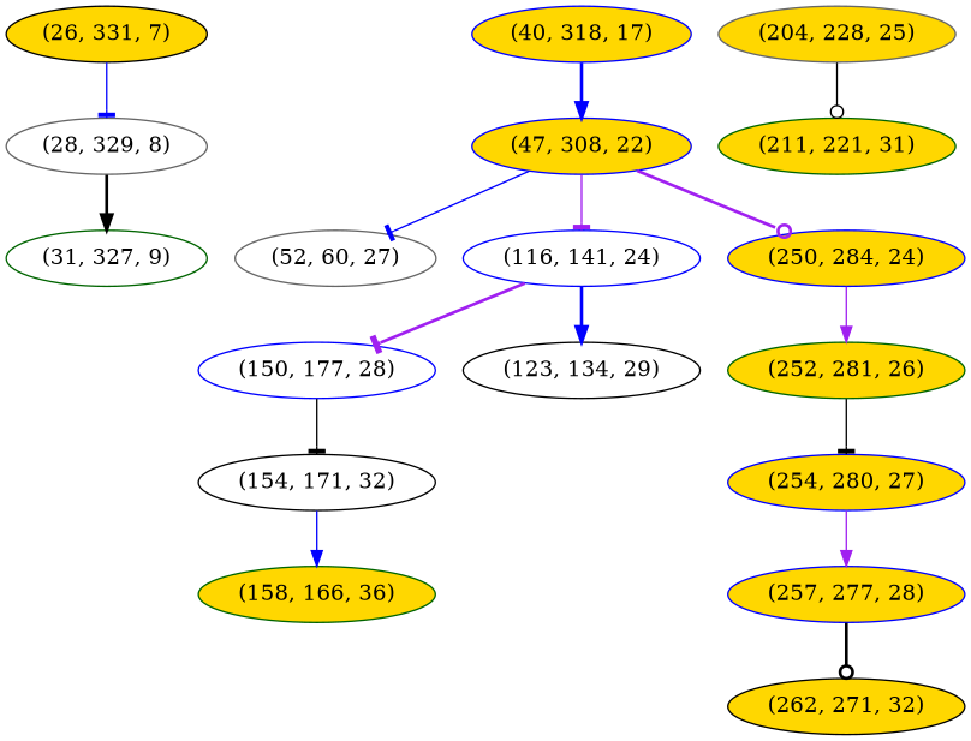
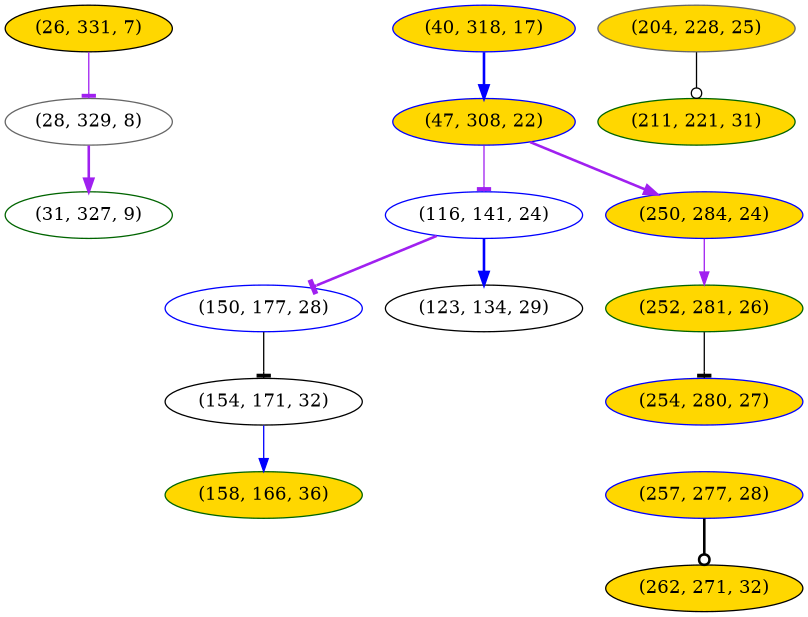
  digraph {
    node [color=blue fillcolor=gold style=filled]
    edge [arrowhead=normal color=purple style=solid]
    "(26, 331, 7)" [color=black]
    "(28, 329, 8)" [color=gray40 fillcolor=white]
    "(31, 327, 9)" [color=darkgreen fillcolor=white]
    "(40, 318, 17)"
    "(47, 308, 22)"
-   "(52, 60, 27)" [color=gray40 fillcolor=white]
    "(116, 141, 24)" [fillcolor=white]
    "(250, 284, 24)"
    "(150, 177, 28)" [fillcolor=white]
    "(123, 134, 29)" [color=black fillcolor=white]
    "(154, 171, 32)" [color=black fillcolor=white]
    "(204, 228, 25)" [color=gray40]
    "(211, 221, 31)" [color=darkgreen]
    "(252, 281, 26)" [color=darkgreen]
    "(158, 166, 36)" [color=darkgreen]
    "(254, 280, 27)"
    "(257, 277, 28)"
    "(262, 271, 32)" [color=black]
-   "(26, 331, 7)" -> "(28, 329, 8)" [arrowhead=tee color=blue]
-   "(28, 329, 8)" -> "(31, 327, 9)" [color=black style=bold]
+   "(26, 331, 7)" -> "(28, 329, 8)" [arrowhead=tee]
+   "(28, 329, 8)" -> "(31, 327, 9)" [style=bold]
    "(40, 318, 17)" -> "(47, 308, 22)" [color=blue style=bold]
-   "(47, 308, 22)" -> "(52, 60, 27)" [arrowhead=tee color=blue]
    "(47, 308, 22)" -> "(116, 141, 24)" [arrowhead=tee]
-   "(47, 308, 22)" -> "(250, 284, 24)" [arrowhead=odot style=bold]
+   "(47, 308, 22)" -> "(250, 284, 24)" [style=bold]
    "(116, 141, 24)" -> "(150, 177, 28)" [arrowhead=tee style=bold]
    "(116, 141, 24)" -> "(123, 134, 29)" [color=blue style=bold]
    "(250, 284, 24)" -> "(252, 281, 26)"
    "(150, 177, 28)" -> "(154, 171, 32)" [arrowhead=tee color=black]
    "(154, 171, 32)" -> "(158, 166, 36)" [color=blue]
    "(204, 228, 25)" -> "(211, 221, 31)" [arrowhead=odot color=black]
    "(252, 281, 26)" -> "(254, 280, 27)" [arrowhead=tee color=black]
-   "(254, 280, 27)" -> "(257, 277, 28)"
    "(257, 277, 28)" -> "(262, 271, 32)" [arrowhead=odot color=black style=bold]
  }
